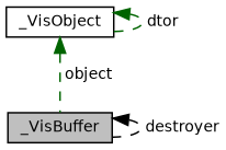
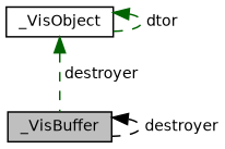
  digraph {
    node [color=black fontname=Helvetica fontsize=10 shape=record style=filled]
    edge [color=darkgreen dir=back fontname=Helvetica fontsize=10 labelfontname=Helvetica labelfontsize=10 style=dashed]
    n1 [fillcolor=grey75 fontcolor=black height=0.2 label=_VisBuffer width=0.4]
    n2 [fillcolor=white height=0.2 label=_VisObject width=0.4]
    n1 -> n1 [color=black label=" destroyer"]
-   n2 -> n1 [label=" object"]
+   n2 -> n1 [label=" destroyer"]
    n2 -> n2 [label=" dtor"]
  }
